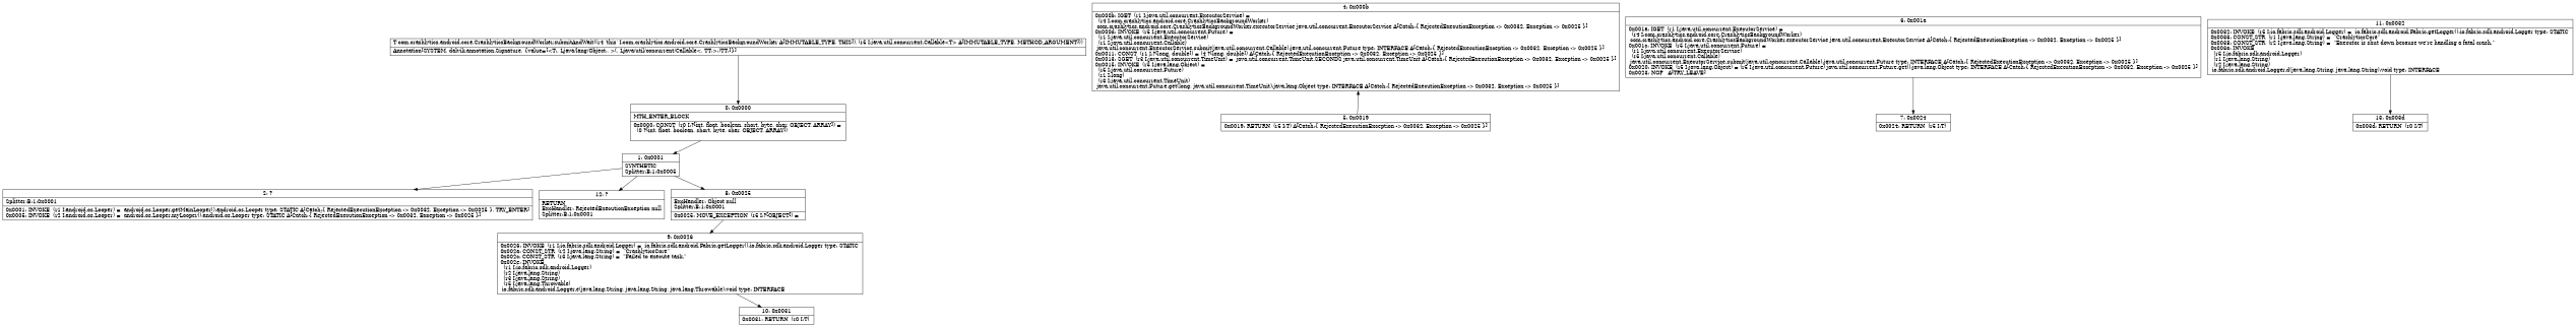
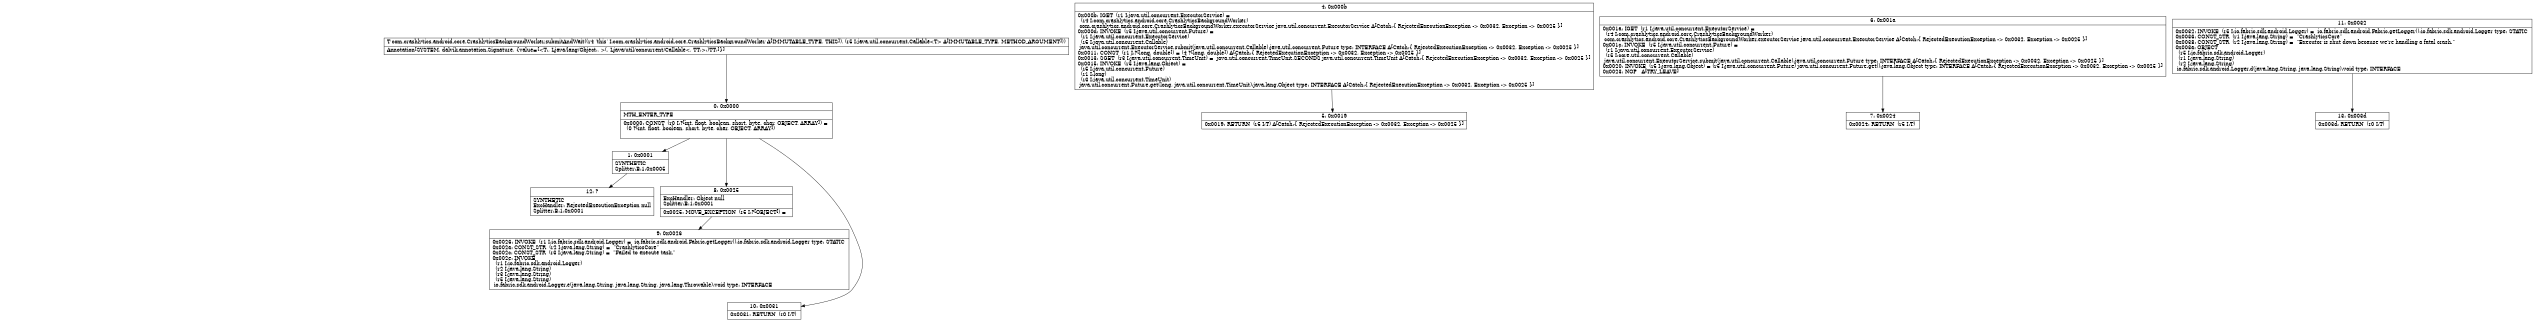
  digraph {
    fontname="DejaVu Serif"
    node [fontname="DejaVu Serif" shape=record]
    edge [fontname="DejaVu Serif"]
-   n1 [label="{0\:\ 0x0000|MTH_ENTER_BLOCK\l|0x0000: CONST  (r0 I:?[int, float, boolean, short, byte, char, OBJECT, ARRAY]) = \l  (0 ?[int, float, boolean, short, byte, char, OBJECT, ARRAY])\l \l}"]
+   n1 [label="{0\:\ 0x0000|MTH_ENTER_TYPE\l|0x0000: CONST  (r0 I:?[int, float, boolean, short, byte, char, OBJECT, ARRAY]) = \l  (0 ?[int, float, boolean, short, byte, char, OBJECT, ARRAY])\l \l}"]
    n2 [label="{1\:\ 0x0001|SYNTHETIC\lSplitter:B:1:0x0005\l}"]
-   n3 [label="{2\:\ ?|Splitter:B:1:0x0001\l|0x0001: INVOKE  (r1 I:android.os.Looper) =  android.os.Looper.getMainLooper():android.os.Looper type: STATIC A[Catch:\{ RejectedExecutionException \-\> 0x0032, Exception \-\> 0x0025 \}, TRY_ENTER]\l0x0005: INVOKE  (r2 I:android.os.Looper) =  android.os.Looper.myLooper():android.os.Looper type: STATIC A[Catch:\{ RejectedExecutionException \-\> 0x0032, Exception \-\> 0x0025 \}]\l}"]
    n4 [label="{8\:\ 0x0025|ExcHandler: Object null\lSplitter:B:1:0x0001\l|0x0025: MOVE_EXCEPTION  (r5 I:?[OBJECT]) =  \l}"]
-   n5 [label="{12\:\ ?|RETURN\lExcHandler: RejectedExecutionException null\lSplitter:B:1:0x0001\l}"]
-   n6 [label="{9\:\ 0x0026|0x0026: INVOKE  (r1 I:io.fabric.sdk.android.Logger) =  io.fabric.sdk.android.Fabric.getLogger():io.fabric.sdk.android.Logger type: STATIC \l0x002a: CONST_STR  (r2 I:java.lang.String) =  \"CrashlyticsCore\" \l0x002c: CONST_STR  (r3 I:java.lang.String) =  \"Failed to execute task.\" \l0x002e: INVOKE  \l  (r1 I:io.fabric.sdk.android.Logger)\l  (r2 I:java.lang.String)\l  (r3 I:java.lang.String)\l  (r5 I:java.lang.Throwable)\l io.fabric.sdk.android.Logger.e(java.lang.String, java.lang.String, java.lang.Throwable):void type: INTERFACE \l}"]
-   n7 [label="{4\:\ 0x000b|0x000b: IGET  (r1 I:java.util.concurrent.ExecutorService) = \l  (r4 I:com.crashlytics.android.core.CrashlyticsBackgroundWorker)\l com.crashlytics.android.core.CrashlyticsBackgroundWorker.executorService java.util.concurrent.ExecutorService A[Catch:\{ RejectedExecutionException \-\> 0x0032, Exception \-\> 0x0025 \}]\l0x000d: INVOKE  (r5 I:java.util.concurrent.Future) = \l  (r1 I:java.util.concurrent.ExecutorService)\l  (r1 I:java.util.concurrent.Callable)\l java.util.concurrent.ExecutorService.submit(java.util.concurrent.Callable):java.util.concurrent.Future type: INTERFACE A[Catch:\{ RejectedExecutionException \-\> 0x0032, Exception \-\> 0x0025 \}]\l0x0011: CONST  (r1 I:?[long, double]) = (4 ?[long, double]) A[Catch:\{ RejectedExecutionException \-\> 0x0032, Exception \-\> 0x0025 \}]\l0x0013: SGET  (r3 I:java.util.concurrent.TimeUnit) =  java.util.concurrent.TimeUnit.SECONDS java.util.concurrent.TimeUnit A[Catch:\{ RejectedExecutionException \-\> 0x0032, Exception \-\> 0x0025 \}]\l0x0015: INVOKE  (r5 I:java.lang.Object) = \l  (r5 I:java.util.concurrent.Future)\l  (r1 I:long)\l  (r3 I:java.util.concurrent.TimeUnit)\l java.util.concurrent.Future.get(long, java.util.concurrent.TimeUnit):java.lang.Object type: INTERFACE A[Catch:\{ RejectedExecutionException \-\> 0x0032, Exception \-\> 0x0025 \}]\l}"]
+   n5 [label="{12\:\ ?|SYNTHETIC\lExcHandler: RejectedExecutionException null\lSplitter:B:1:0x0001\l}"]
+   n6 [label="{9\:\ 0x0026|0x0026: INVOKE  (r1 I:io.fabric.sdk.android.Logger) =  io.fabric.sdk.android.Fabric.getLogger():io.fabric.sdk.android.Logger type: STATIC \l0x002a: CONST_STR  (r2 I:java.lang.String) =  \"CrashlyticsCore\" \l0x002c: CONST_STR  (r3 I:java.lang.String) =  \"Failed to execute task.\" \l0x002e: INVOKE  \l  (r1 I:io.fabric.sdk.android.Logger)\l  (r2 I:java.lang.String)\l  (r3 I:java.lang.String)\l  (r5 I:java.lang.String)\l io.fabric.sdk.android.Logger.e(java.lang.String, java.lang.String, java.lang.Throwable):void type: INTERFACE \l}"]
+   n7 [label="{4\:\ 0x000b|0x000b: IGET  (r1 I:java.util.concurrent.ExecutorService) = \l  (r4 I:com.crashlytics.android.core.CrashlyticsBackgroundWorker)\l com.crashlytics.android.core.CrashlyticsBackgroundWorker.executorService java.util.concurrent.ExecutorService A[Catch:\{ RejectedExecutionException \-\> 0x0032, Exception \-\> 0x0025 \}]\l0x000d: INVOKE  (r5 I:java.util.concurrent.Future) = \l  (r1 I:java.util.concurrent.ExecutorService)\l  (r5 I:java.util.concurrent.Callable)\l java.util.concurrent.ExecutorService.submit(java.util.concurrent.Callable):java.util.concurrent.Future type: INTERFACE A[Catch:\{ RejectedExecutionException \-\> 0x0032, Exception \-\> 0x0025 \}]\l0x0011: CONST  (r1 I:?[long, double]) = (4 ?[long, double]) A[Catch:\{ RejectedExecutionException \-\> 0x0032, Exception \-\> 0x0025 \}]\l0x0013: SGET  (r3 I:java.util.concurrent.TimeUnit) =  java.util.concurrent.TimeUnit.SECONDS java.util.concurrent.TimeUnit A[Catch:\{ RejectedExecutionException \-\> 0x0032, Exception \-\> 0x0025 \}]\l0x0015: INVOKE  (r5 I:java.lang.Object) = \l  (r5 I:java.util.concurrent.Future)\l  (r1 I:long)\l  (r3 I:java.util.concurrent.TimeUnit)\l java.util.concurrent.Future.get(long, java.util.concurrent.TimeUnit):java.lang.Object type: INTERFACE A[Catch:\{ RejectedExecutionException \-\> 0x0032, Exception \-\> 0x0025 \}]\l}"]
    n8 [label="{5\:\ 0x0019|0x0019: RETURN  (r5 I:T) A[Catch:\{ RejectedExecutionException \-\> 0x0032, Exception \-\> 0x0025 \}]\l}"]
-   n9 [label="{6\:\ 0x001a|0x001a: IGET  (r1 I:java.util.concurrent.ExecutorService) = \l  (r4 I:com.crashlytics.android.core.CrashlyticsBackgroundWorker)\l com.crashlytics.android.core.CrashlyticsBackgroundWorker.executorService java.util.concurrent.ExecutorService A[Catch:\{ RejectedExecutionException \-\> 0x0032, Exception \-\> 0x0025 \}]\l0x001c: INVOKE  (r5 I:java.util.concurrent.Future) = \l  (r1 I:java.util.concurrent.ExecutorService)\l  (r5 I:java.util.concurrent.Callable)\l java.util.concurrent.ExecutorService.submit(java.util.concurrent.Callable):java.util.concurrent.Future type: INTERFACE A[Catch:\{ RejectedExecutionException \-\> 0x0032, Exception \-\> 0x0025 \}]\l0x0020: INVOKE  (r5 I:java.lang.Object) = (r5 I:java.util.concurrent.Future) java.util.concurrent.Future.get():java.lang.Object type: INTERFACE A[Catch:\{ RejectedExecutionException \-\> 0x0032, Exception \-\> 0x0025 \}]\l0x0023: NOP   A[TRY_LEAVE]\l}"]
+   n9 [label="{6\:\ 0x001a|0x001a: IGET  (r1 I:java.util.concurrent.ExecutorService) = \l  (r4 I:com.crashlytics.android.core.CrashlyticsBackgroundWorker)\l com.crashlytics.android.core.CrashlyticsBackgroundWorker.executorService java.util.concurrent.ExecutorService A[Catch:\{ RejectedExecutionException \-\> 0x0032, Exception \-\> 0x0025 \}]\l0x001c: INVOKE  (r5 I:java.util.concurrent.Future) = \l  (r1 I:java.util.concurrent.ExecutorService)\l  (r5 I:core.util.concurrent.Callable)\l java.util.concurrent.ExecutorService.submit(java.util.concurrent.Callable):java.util.concurrent.Future type: INTERFACE A[Catch:\{ RejectedExecutionException \-\> 0x0032, Exception \-\> 0x0025 \}]\l0x0020: INVOKE  (r5 I:java.lang.Object) = (r5 I:java.util.concurrent.Future) java.util.concurrent.Future.get():java.lang.Object type: INTERFACE A[Catch:\{ RejectedExecutionException \-\> 0x0032, Exception \-\> 0x0025 \}]\l0x0023: NOP   A[TRY_LEAVE]\l}"]
    n10 [label="{7\:\ 0x0024|0x0024: RETURN  (r5 I:T) \l}"]
    n11 [label="{10\:\ 0x0031|0x0031: RETURN  (r0 I:T) \l}"]
-   n12 [label="{11\:\ 0x0032|0x0032: INVOKE  (r5 I:io.fabric.sdk.android.Logger) =  io.fabric.sdk.android.Fabric.getLogger():io.fabric.sdk.android.Logger type: STATIC \l0x0036: CONST_STR  (r1 I:java.lang.String) =  \"CrashlyticsCore\" \l0x0038: CONST_STR  (r2 I:java.lang.String) =  \"Executor is shut down because we're handling a fatal crash.\" \l0x003a: INVOKE  \l  (r5 I:io.fabric.sdk.android.Logger)\l  (r1 I:java.lang.String)\l  (r2 I:java.lang.String)\l io.fabric.sdk.android.Logger.d(java.lang.String, java.lang.String):void type: INTERFACE \l}"]
+   n12 [label="{11\:\ 0x0032|0x0032: INVOKE  (r5 I:io.fabric.sdk.android.Logger) =  io.fabric.sdk.android.Fabric.getLogger():io.fabric.sdk.android.Logger type: STATIC \l0x0036: CONST_STR  (r1 I:java.lang.String) =  \"CrashlyticsCore\" \l0x0038: CONST_STR  (r2 I:java.lang.String) =  \"Executor is shut down because we're handling a fatal crash.\" \l0x003a: OBJECT  \l  (r5 I:io.fabric.sdk.android.Logger)\l  (r1 I:java.lang.String)\l  (r2 I:java.lang.String)\l io.fabric.sdk.android.Logger.d(java.lang.String, java.lang.String):void type: INTERFACE \l}"]
    n13 [label="{13\:\ 0x003d|0x003d: RETURN  (r0 I:T) \l}"]
    n14 [label="{T com.crashlytics.android.core.CrashlyticsBackgroundWorker.submitAndWait((r4 'this' I:com.crashlytics.android.core.CrashlyticsBackgroundWorker A[IMMUTABLE_TYPE, THIS]), (r5 I:java.util.concurrent.Callable\<T\> A[IMMUTABLE_TYPE, METHOD_ARGUMENT]))  | Annotation[SYSTEM, dalvik.annotation.Signature, \{value=[\<T:, Ljava\/lang\/Object;, \>(, Ljava\/util\/concurrent\/Callable\<, TT;\>;)TT;]\}]\l}"]
    n1 -> n2
-   n2 -> n3
-   n2 -> n4
+   n1 -> n4
    n2 -> n5
    n4 -> n6
-   n6 -> n11
-   n8 -> n7
+   n1 -> n11
+   n7 -> n8
    n9 -> n10
    n12 -> n13
    n14 -> n1
  }
